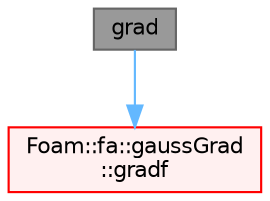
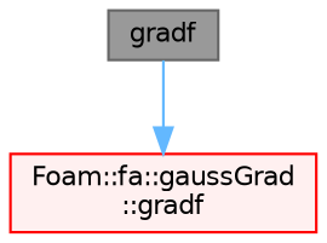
  digraph {
    rankdir=TB
    node [fontname=Helvetica fontsize=10 shape=box style=filled]
-   n1 [color=gray40 fillcolor=grey60 fontcolor=black height=0.2 label=grad width=0.4]
+   n1 [color=gray40 fillcolor=grey60 fontcolor=black height=0.2 label=gradf width=0.4]
    n2 [color=red fillcolor="#FFF0F0" height=0.2 label="Foam::fa::gaussGrad\l::gradf" width=0.4]
    n1 -> n2 [color=steelblue1 fontname=Helvetica fontsize=10 labelfontname=Helvetica labelfontsize=10 style=solid]
  }
